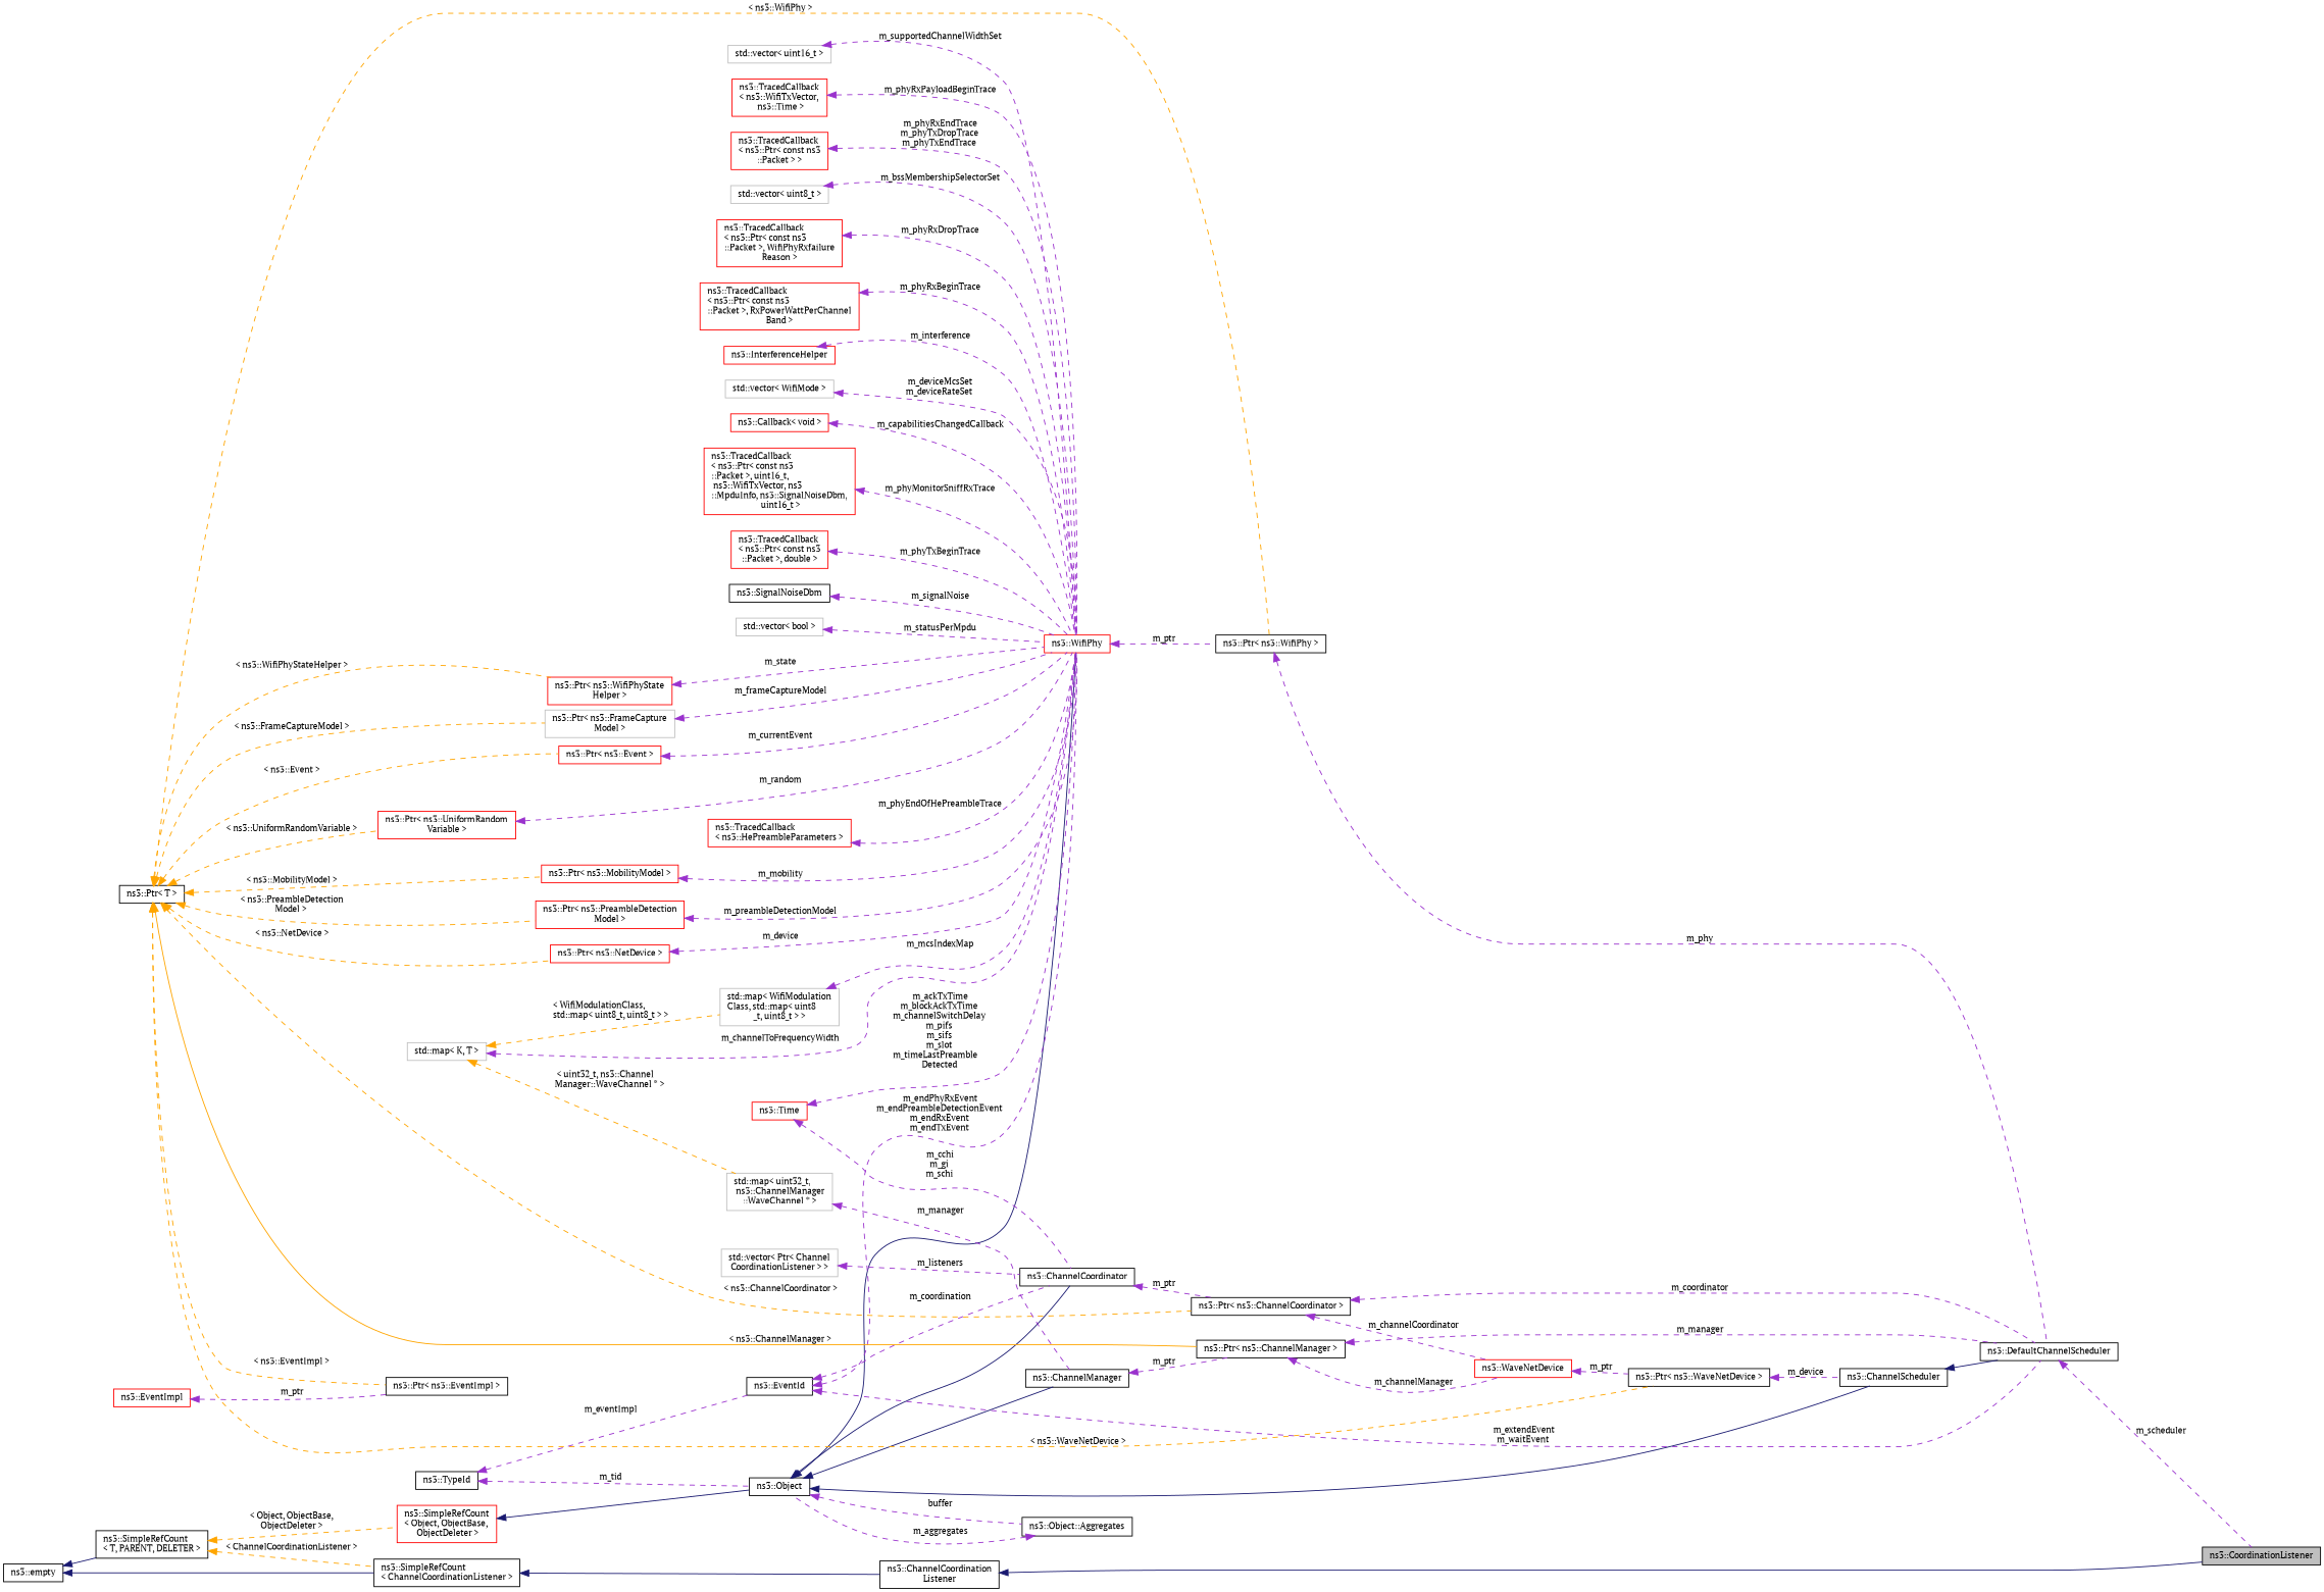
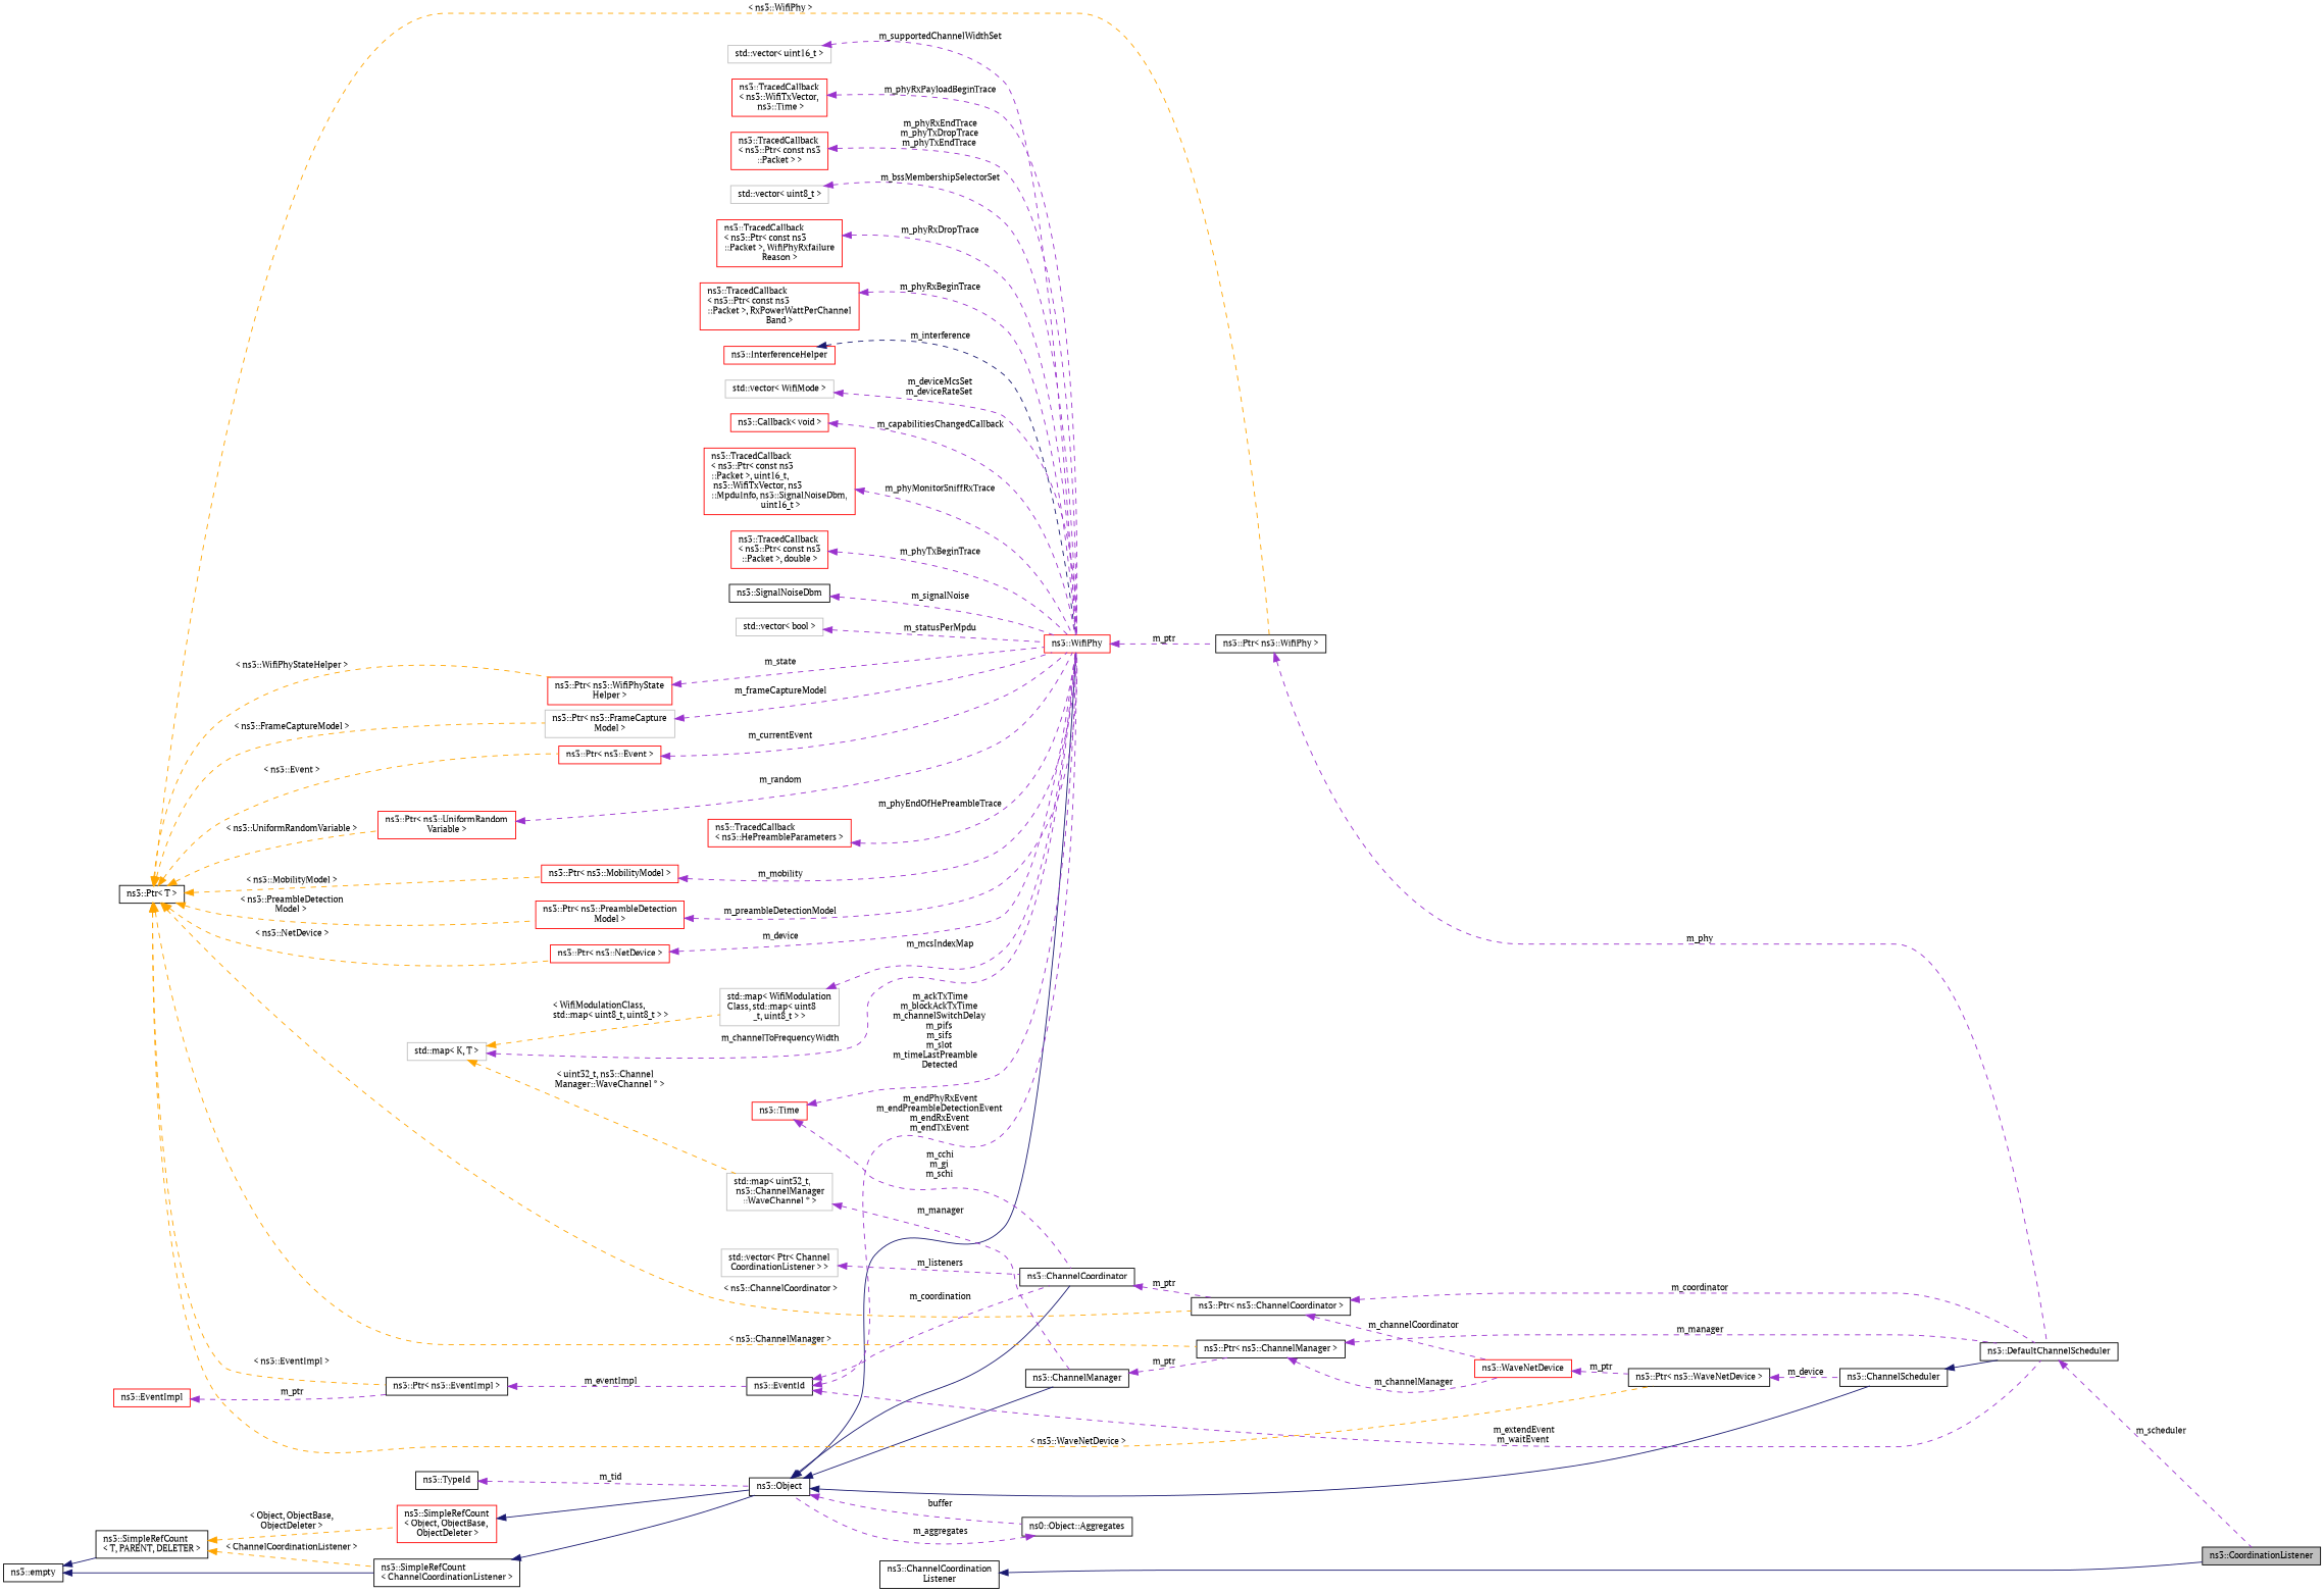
  digraph {
    fontname="PT Serif"
    rankdir=LR
    node [color=black fillcolor=white fontname="PT Serif" fontsize=10 shape=record style=filled]
    edge [color=darkorchid3 dir=back fontname="PT Serif" fontsize=10 labelfontname=Helvetica labelfontsize=10 style=dashed]
    n1 [fillcolor=grey75 fontcolor=black height=0.2 label="ns3::CoordinationListener" width=0.4]
    n2 [height=0.2 label="ns3::ChannelCoordination\lListener" width=0.4]
    n3 [height=0.2 label="ns3::SimpleRefCount\l\< ChannelCoordinationListener \>" width=0.4]
    n4 [height=0.2 label="ns3::empty" width=0.4]
    n5 [height=0.2 label="ns3::SimpleRefCount\l\< T, PARENT, DELETER \>" width=0.4]
    n6 [color=red height=0.2 label="ns3::SimpleRefCount\l\< Object, ObjectBase,\l ObjectDeleter \>" width=0.4]
    n7 [height=0.2 label="ns3::Object" width=0.4]
    n8 [height=0.2 label="ns3::DefaultChannelScheduler" width=0.4]
    n9 [height=0.2 label="ns3::ChannelScheduler" width=0.4]
-   n10 [height=0.2 label="ns3::Object::Aggregates" width=0.4]
+   n10 [height=0.2 label="ns0::Object::Aggregates" width=0.4]
    n11 [height=0.2 label="ns3::ChannelCoordinator" width=0.4]
    n12 [height=0.2 label="ns3::ChannelManager" width=0.4]
    n13 [color=red height=0.2 label="ns3::WifiPhy" width=0.4]
    n14 [height=0.2 label="ns3::Ptr\< ns3::ChannelCoordinator \>" width=0.4]
    n15 [height=0.2 label="ns3::Ptr\< ns3::ChannelManager \>" width=0.4]
    n16 [height=0.2 label="ns3::Ptr\< ns3::WifiPhy \>" width=0.4]
    n17 [height=0.2 label="ns3::TypeId" width=0.4]
    n18 [height=0.2 label="ns3::Ptr\< ns3::WaveNetDevice \>" width=0.4]
    n19 [color=red height=0.2 label="ns3::WaveNetDevice" width=0.4]
    n20 [height=0.2 label="ns3::EventId" width=0.4]
    n21 [height=0.2 label="ns3::Ptr\< ns3::EventImpl \>" width=0.4]
    n22 [color=red height=0.2 label="ns3::EventImpl" width=0.4]
    n23 [height=0.2 label="ns3::Ptr\< T \>" width=0.4]
    n24 [color=red height=0.2 label="ns3::Ptr\< ns3::MobilityModel \>" width=0.4]
    n25 [color=red height=0.2 label="ns3::Ptr\< ns3::PreambleDetection\lModel \>" width=0.4]
    n26 [color=red height=0.2 label="ns3::Ptr\< ns3::NetDevice \>" width=0.4]
    n27 [color=red height=0.2 label="ns3::Ptr\< ns3::WifiPhyState\lHelper \>" width=0.4]
    n28 [color=grey75 height=0.2 label="ns3::Ptr\< ns3::FrameCapture\lModel \>" width=0.4]
    n29 [color=red height=0.2 label="ns3::Ptr\< ns3::Event \>" width=0.4]
    n30 [color=red height=0.2 label="ns3::Ptr\< ns3::UniformRandom\lVariable \>" width=0.4]
    n31 [color=red height=0.2 label="ns3::Time" width=0.4]
    n32 [color=grey75 height=0.2 label="std::vector\< Ptr\< Channel\lCoordinationListener \> \>" width=0.4]
    n33 [color=grey75 height=0.2 label="std::map\< uint32_t,\l ns3::ChannelManager\l::WaveChannel * \>" width=0.4]
    n34 [color=grey75 height=0.2 label="std::map\< K, T \>" width=0.4]
    n35 [color=grey75 height=0.2 label="std::map\< WifiModulation\lClass, std::map\< uint8\l_t, uint8_t \> \>" width=0.4]
    n36 [color=grey75 height=0.2 label="std::vector\< uint16_t \>" width=0.4]
    n37 [color=red height=0.2 label="ns3::TracedCallback\l\< ns3::WifiTxVector,\l ns3::Time \>" width=0.4]
    n38 [color=red height=0.2 label="ns3::TracedCallback\l\< ns3::Ptr\< const ns3\l::Packet \> \>" width=0.4]
    n39 [color=grey75 height=0.2 label="std::vector\< uint8_t \>" width=0.4]
    n40 [color=red height=0.2 label="ns3::TracedCallback\l\< ns3::Ptr\< const ns3\l::Packet \>, WifiPhyRxfailure\lReason \>" width=0.4]
    n41 [color=red height=0.2 label="ns3::TracedCallback\l\< ns3::Ptr\< const ns3\l::Packet \>, RxPowerWattPerChannel\lBand \>" width=0.4]
    n42 [color=red height=0.2 label="ns3::InterferenceHelper" width=0.4]
    n43 [color=grey75 height=0.2 label="std::vector\< WifiMode \>" width=0.4]
    n44 [color=red height=0.2 label="ns3::Callback\< void \>" width=0.4]
    n45 [color=red height=0.2 label="ns3::TracedCallback\l\< ns3::Ptr\< const ns3\l::Packet \>, uint16_t,\l ns3::WifiTxVector, ns3\l::MpduInfo, ns3::SignalNoiseDbm,\l uint16_t \>" width=0.4]
    n46 [color=red height=0.2 label="ns3::TracedCallback\l\< ns3::Ptr\< const ns3\l::Packet \>, double \>" width=0.4]
    n47 [height=0.2 label="ns3::SignalNoiseDbm" width=0.4]
    n48 [color=grey75 height=0.2 label="std::vector\< bool \>" width=0.4]
    n49 [color=red height=0.2 label="ns3::TracedCallback\l\< ns3::HePreambleParameters \>" width=0.4]
    n2 -> n1 [color=midnightblue style=solid]
-   n3 -> n2 [color=midnightblue style=solid]
+   n3 -> n7 [color=midnightblue style=solid]
    n4 -> n3 [color=midnightblue style=solid]
    n4 -> n5 [color=midnightblue style=solid]
    n5 -> n3 [color=orange label=" \< ChannelCoordinationListener \>"]
    n5 -> n6 [color=orange label=" \< Object, ObjectBase,\l ObjectDeleter \>"]
    n6 -> n7 [color=midnightblue style=solid]
    n7 -> n9 [color=midnightblue style=solid]
    n7 -> n10 [label=" buffer"]
    n7 -> n11 [color=midnightblue style=solid]
    n7 -> n12 [color=midnightblue style=solid]
    n7 -> n13 [color=midnightblue style=solid]
    n8 -> n1 [label=" m_scheduler"]
    n9 -> n8 [color=midnightblue style=solid]
    n10 -> n7 [label=" m_aggregates"]
    n11 -> n14 [label=" m_ptr"]
    n12 -> n15 [label=" m_ptr"]
    n13 -> n16 [label=" m_ptr"]
    n14 -> n8 [label=" m_coordinator"]
    n14 -> n19 [label=" m_channelCoordinator"]
    n15 -> n8 [label=" m_manager"]
    n15 -> n19 [label=" m_channelManager"]
    n16 -> n8 [label=" m_phy"]
    n17 -> n7 [label=" m_tid"]
    n18 -> n9 [label=" m_device"]
    n19 -> n18 [label=" m_ptr"]
    n20 -> n8 [label=" m_extendEvent\nm_waitEvent"]
    n20 -> n11 [label=" m_coordination"]
    n20 -> n13 [label=" m_endPhyRxEvent\nm_endPreambleDetectionEvent\nm_endRxEvent\nm_endTxEvent"]
-   n17 -> n20 [label=" m_eventImpl"]
+   n21 -> n20 [label=" m_eventImpl"]
    n22 -> n21 [label=" m_ptr"]
    n23 -> n14 [color=orange label=" \< ns3::ChannelCoordinator \>"]
-   n23 -> n15 [color=orange label=" \< ns3::ChannelManager \>" style=solid]
+   n23 -> n15 [color=orange label=" \< ns3::ChannelManager \>"]
    n23 -> n16 [color=orange label=" \< ns3::WifiPhy \>"]
    n23 -> n18 [color=orange label=" \< ns3::WaveNetDevice \>"]
    n23 -> n21 [color=orange label=" \< ns3::EventImpl \>"]
    n23 -> n24 [color=orange label=" \< ns3::MobilityModel \>"]
    n23 -> n25 [color=orange label=" \< ns3::PreambleDetection\lModel \>"]
    n23 -> n26 [color=orange label=" \< ns3::NetDevice \>"]
    n23 -> n27 [color=orange label=" \< ns3::WifiPhyStateHelper \>"]
    n23 -> n28 [color=orange label=" \< ns3::FrameCaptureModel \>"]
    n23 -> n29 [color=orange label=" \< ns3::Event \>"]
    n23 -> n30 [color=orange label=" \< ns3::UniformRandomVariable \>"]
    n24 -> n13 [label=" m_mobility"]
    n25 -> n13 [label=" m_preambleDetectionModel"]
    n26 -> n13 [label=" m_device"]
    n27 -> n13 [label=" m_state"]
    n28 -> n13 [label=" m_frameCaptureModel"]
    n29 -> n13 [label=" m_currentEvent"]
    n30 -> n13 [label=" m_random"]
    n31 -> n11 [label=" m_cchi\nm_gi\nm_schi"]
    n31 -> n13 [label=" m_ackTxTime\nm_blockAckTxTime\nm_channelSwitchDelay\nm_pifs\nm_sifs\nm_slot\nm_timeLastPreamble\lDetected"]
    n32 -> n11 [label=" m_listeners"]
    n33 -> n12 [label=" m_manager"]
    n34 -> n13 [label=" m_channelToFrequencyWidth"]
    n34 -> n33 [color=orange label=" \< uint32_t, ns3::Channel\lManager::WaveChannel * \>"]
    n34 -> n35 [color=orange label=" \< WifiModulationClass,\l std::map\< uint8_t, uint8_t \> \>"]
    n35 -> n13 [label=" m_mcsIndexMap"]
    n36 -> n13 [label=" m_supportedChannelWidthSet"]
    n37 -> n13 [label=" m_phyRxPayloadBeginTrace"]
    n38 -> n13 [label=" m_phyRxEndTrace\nm_phyTxDropTrace\nm_phyTxEndTrace"]
    n39 -> n13 [label=" m_bssMembershipSelectorSet"]
    n40 -> n13 [label=" m_phyRxDropTrace"]
    n41 -> n13 [label=" m_phyRxBeginTrace"]
-   n42 -> n13 [label=" m_interference"]
+   n42 -> n13 [color=midnightblue label=" m_interference"]
    n43 -> n13 [label=" m_deviceMcsSet\nm_deviceRateSet"]
    n44 -> n13 [label=" m_capabilitiesChangedCallback"]
    n45 -> n13 [label=" m_phyMonitorSniffRxTrace"]
    n46 -> n13 [label=" m_phyTxBeginTrace"]
    n47 -> n13 [label=" m_signalNoise"]
    n48 -> n13 [label=" m_statusPerMpdu"]
    n49 -> n13 [label=" m_phyEndOfHePreambleTrace"]
  }
